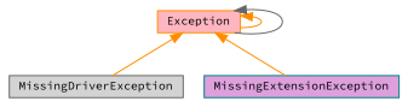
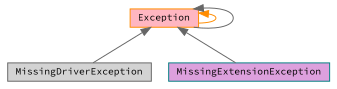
  digraph {
    fontname="Source Code Pro"
    node [fontname="Source Code Pro" fontsize=10 shape=record style=filled]
    edge [color=darkorange dir=back fontname="Source Code Pro" fontsize=10 labelfontname=Helvetica labelfontsize=10 style=solid]
    n1 [color=darkorange fillcolor=lightpink fontcolor=black height=0.2 label=Exception width=0.4]
    n2 [color=gray40 fillcolor=lightgrey height=0.2 label=MissingDriverException width=0.4]
    n3 [color=teal fillcolor=plum height=0.2 label=MissingExtensionException width=0.4]
    n1 -> n1
    n1 -> n1 [color=gray40]
-   n1 -> n2
-   n1 -> n3
+   n1 -> n2 [color=gray40]
+   n1 -> n3 [color=gray40]
  }
